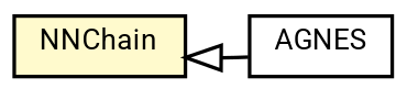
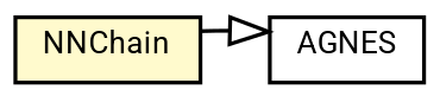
  digraph {
    nodesep=0.15
    rankdir=LR
    ranksep=0.25
    node [fontcolor=black fontname=Roboto fontsize=8 margin=0 shape=plaintext]
    n1 [height=0 label=<<table title="de.lmu.ifi.dbs.elki.algorithm.clustering.hierarchical.NNChain" border="0" cellborder="1" cellspacing="0" cellpadding="2" bgcolor="lemonChiffon" href="NNChain.html" target="_parent"> 		<tr><td><table border="0" cellspacing="0" cellpadding="1"> 		<tr><td align="center" balign="center"> <font face="Roboto">NNChain</font> </td></tr> 		</table></td></tr> 		</table>> width=0]
    n2 [height=0 label=<<table title="de.lmu.ifi.dbs.elki.algorithm.clustering.hierarchical.AGNES" border="0" cellborder="1" cellspacing="0" cellpadding="2" href="AGNES.html" target="_parent"> 		<tr><td><table border="0" cellspacing="0" cellpadding="1"> 		<tr><td align="center" balign="center"> <font face="Roboto">AGNES</font> </td></tr> 		</table></td></tr> 		</table>> width=0]
-   n1 -> n2 [arrowtail=empty color=black dir=back fontname=Roboto fontsize=7 labelfontname=Roboto labelfontsize=7 weight=10]
+   n2 -> n1 [arrowtail=empty color=black dir=back fontname=Roboto fontsize=7 labelfontname=Roboto labelfontsize=7 weight=10]
  }
